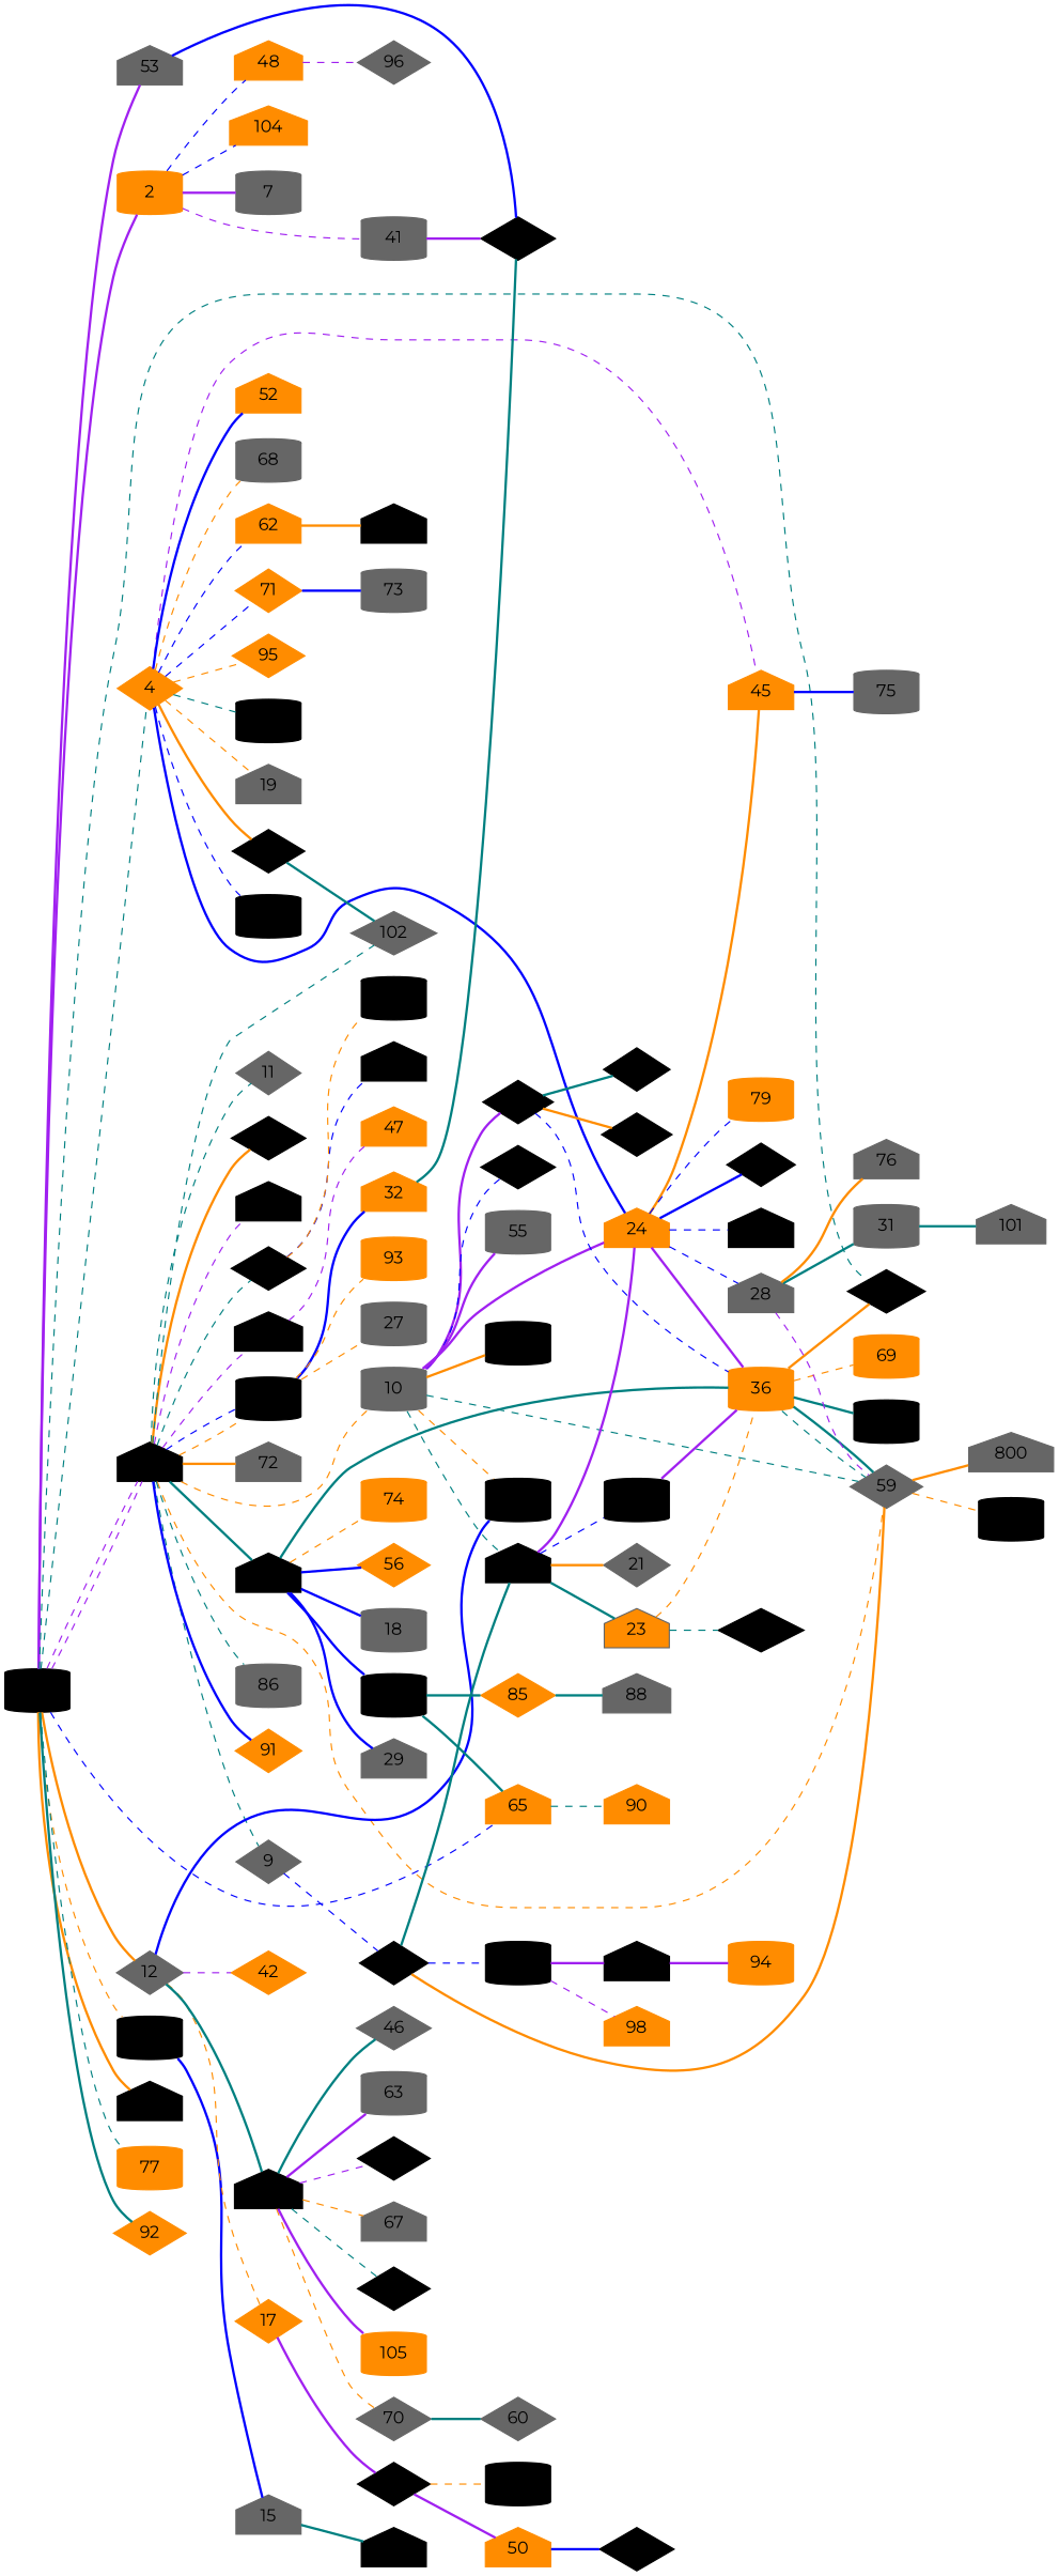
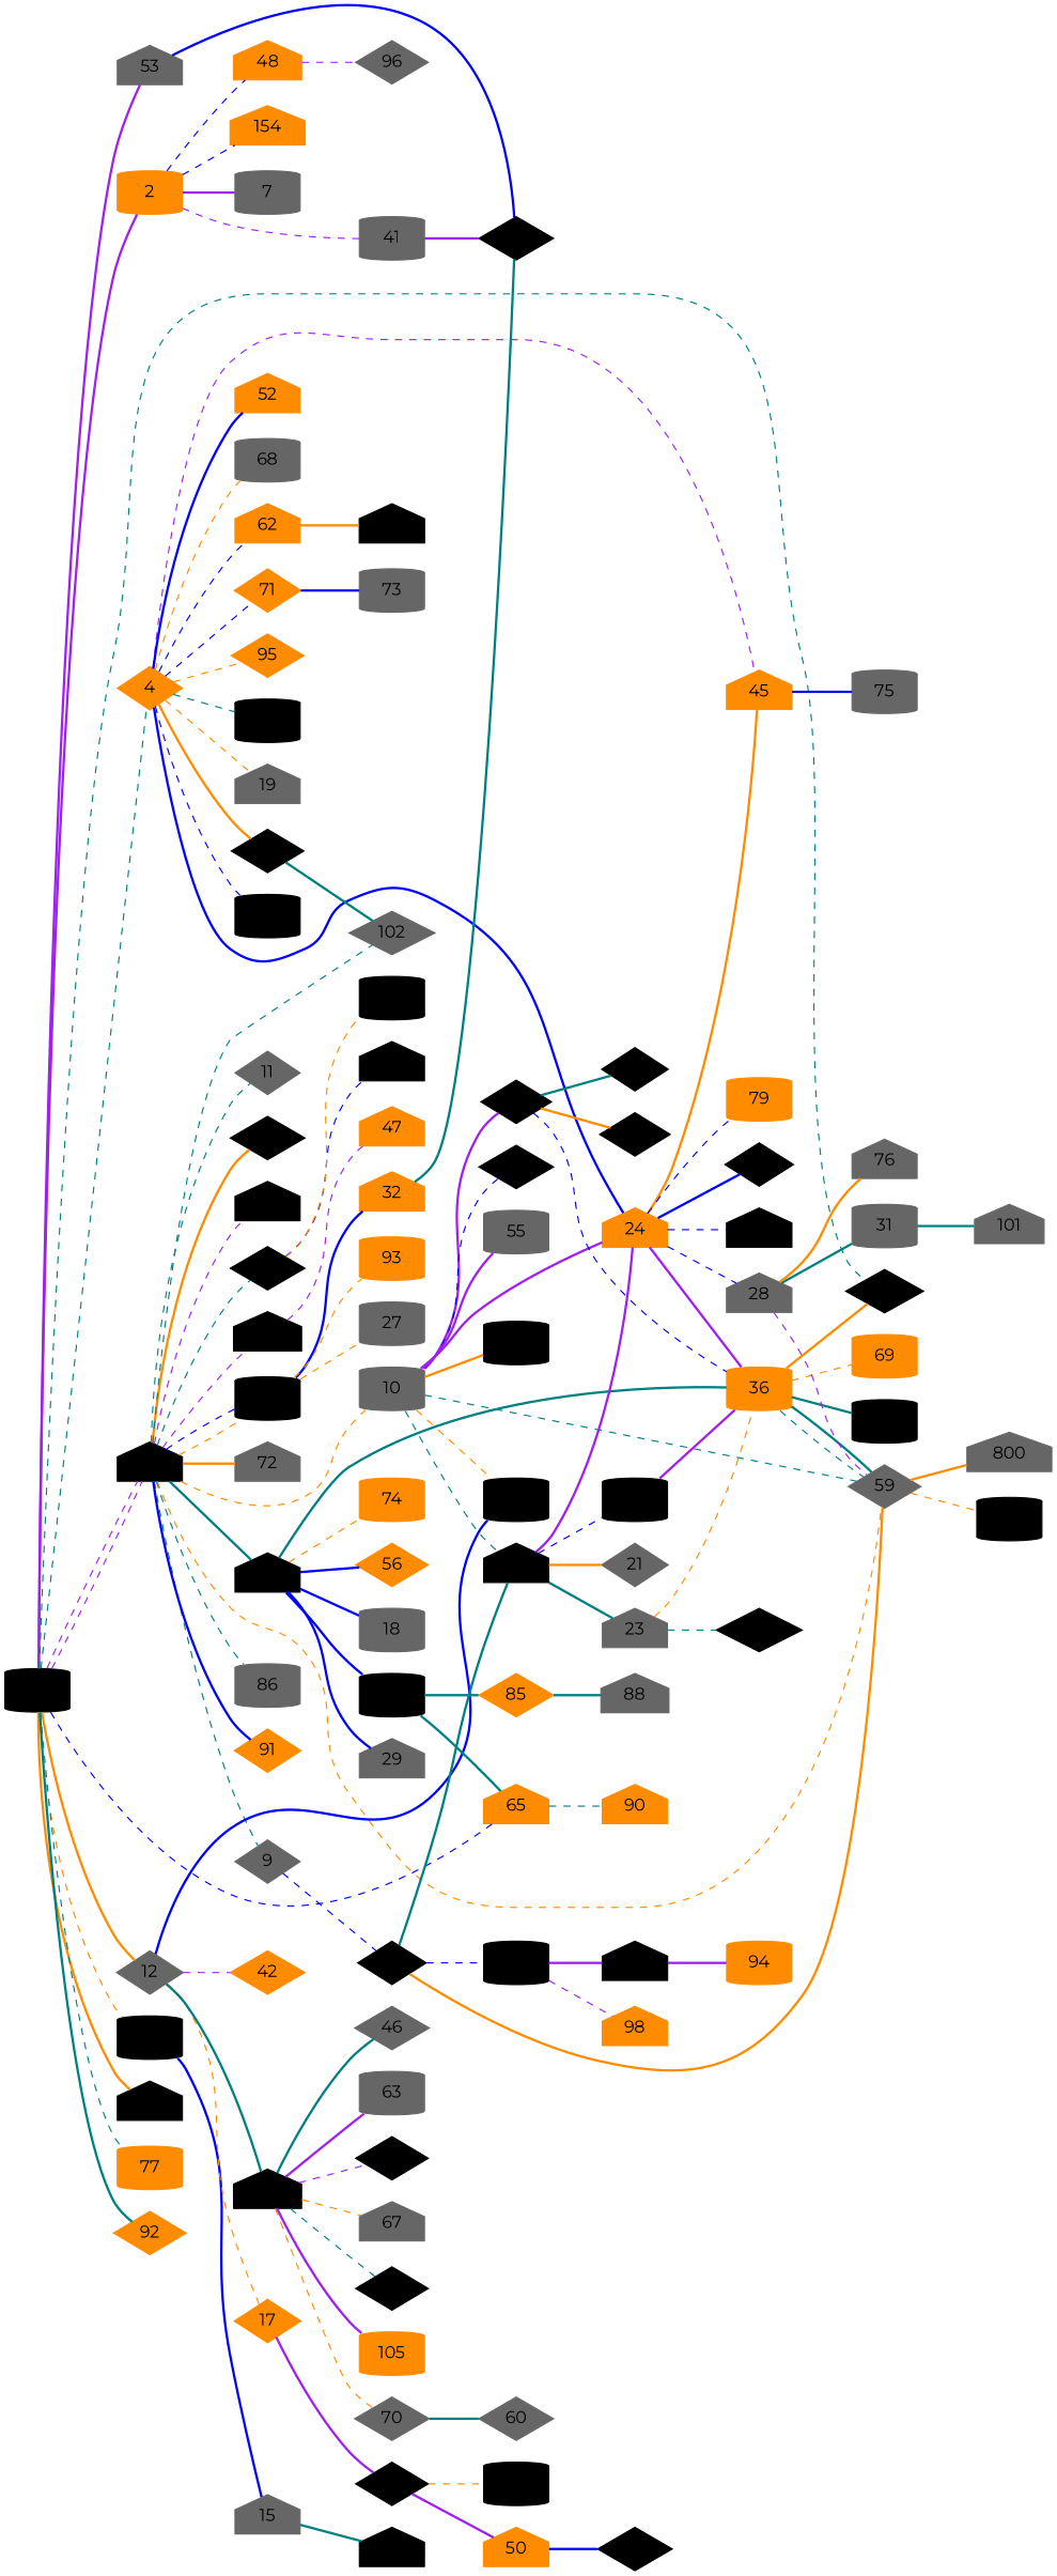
  graph {
    fontname=Montserrat
    rankdir=LR
    node [color=black fontname=Montserrat shape=house style=filled]
    edge [color=teal fontname=Montserrat style=bold]
    2 [color=darkorange shape=cylinder]
    1 [shape=cylinder]
    3
    4 [color=darkorange shape=diamond]
    6 [shape=cylinder]
    8
    12 [color=gray40 shape=diamond]
    53 [color=gray40]
    65 [color=darkorange]
    77 [color=darkorange shape=cylinder]
    84 [shape=diamond]
    92 [color=darkorange shape=diamond]
    7 [color=gray40 shape=cylinder]
    41 [color=gray40 shape=cylinder]
    48 [color=darkorange]
-   104 [color=darkorange]
+   104 [color=darkorange label=154]
    5
    9 [color=gray40 shape=diamond]
    10 [color=gray40 shape=cylinder]
    11 [color=gray40 shape=diamond]
    13 [shape=cylinder]
    20 [shape=diamond]
    22
    30 [shape=diamond]
    40
    59 [color=gray40 shape=diamond]
    72 [color=gray40]
    86 [color=gray40 shape=cylinder]
    91 [color=darkorange shape=diamond]
    102 [color=gray40 shape=diamond]
    19 [color=gray40]
    24 [color=darkorange]
    25 [shape=diamond]
    34 [shape=cylinder]
    45 [color=darkorange]
    52 [color=darkorange]
    62 [color=darkorange]
    68 [color=gray40 shape=cylinder]
    71 [color=darkorange shape=diamond]
    95 [color=darkorange shape=diamond]
    97 [shape=cylinder]
    15 [color=gray40]
    51 [shape=cylinder]
    17 [color=darkorange shape=diamond]
    42 [color=darkorange shape=diamond]
    44
    87 [shape=diamond]
    90 [color=darkorange]
    96 [color=gray40 shape=diamond]
    18 [color=gray40 shape=cylinder]
    29 [color=gray40]
    36 [color=darkorange shape=cylinder]
    56 [color=darkorange shape=diamond]
    64 [shape=cylinder]
    74 [color=darkorange shape=cylinder]
    14 [shape=diamond]
    16
    35 [shape=diamond]
    38 [shape=diamond]
    55 [color=gray40 shape=cylinder]
    80 [shape=cylinder]
    27 [color=gray40 shape=cylinder]
    32 [color=darkorange]
    93 [color=darkorange shape=cylinder]
    39
    89 [shape=cylinder]
    47 [color=darkorange]
    78 [shape=cylinder]
    n69 [color=gray40 label=800]
    28 [color=gray40]
    54
    79 [color=darkorange shape=cylinder]
    81 [shape=diamond]
    75 [color=gray40 shape=cylinder]
    82
    73 [color=gray40 shape=cylinder]
    49 [shape=cylinder]
    69 [color=darkorange shape=cylinder]
    85 [color=darkorange shape=diamond]
    57
    43 [shape=cylinder]
    21 [color=gray40 shape=diamond]
-   23 [color=gray40 fillcolor=darkorange]
+   23 [color=gray40]
    33 [shape=cylinder]
    37 [shape=diamond]
    61 [shape=diamond]
    26 [shape=diamond]
    46 [color=gray40 shape=diamond]
    63 [color=gray40 shape=cylinder]
    66 [shape=diamond]
    67 [color=gray40]
    70 [color=gray40 shape=diamond]
    99 [shape=diamond]
    105 [color=darkorange shape=cylinder]
    58
    98 [color=darkorange]
    103 [shape=diamond]
    50 [color=darkorange]
    106 [shape=cylinder]
    31 [color=gray40 shape=cylinder]
    76 [color=gray40]
    83 [shape=diamond]
    101 [color=gray40]
    60 [color=gray40 shape=diamond]
    94 [color=darkorange shape=cylinder]
    88 [color=gray40]
    2 -- 7 [color=purple]
    2 -- 41 [color=purple style=dashed]
    2 -- 48 [color=blue style=dashed]
    2 -- 104 [color=blue style=dashed]
    1 -- 2 [color=purple]
    1 -- 3 [color=purple style=dashed]
    1 -- 3 [color=purple style=dashed]
    1 -- 4 [style=dashed]
    1 -- 6 [color=darkorange style=dashed]
    1 -- 8 [color=darkorange]
    1 -- 12 [color=darkorange]
    1 -- 53 [color=purple]
    1 -- 65 [color=blue style=dashed]
    1 -- 77 [style=dashed]
    1 -- 84 [style=dashed]
    1 -- 92
    3 -- 5
    3 -- 9 [style=dashed]
    3 -- 10 [color=darkorange style=dashed]
    3 -- 11 [style=dashed]
    3 -- 13 [color=darkorange style=dashed]
    3 -- 13 [color=blue style=dashed]
    3 -- 20 [color=darkorange]
    3 -- 22 [color=purple style=dashed]
    3 -- 30 [style=dashed]
    3 -- 40 [color=purple style=dashed]
    3 -- 59 [color=darkorange style=dashed]
    3 -- 72 [color=darkorange]
    3 -- 86 [style=dashed]
    3 -- 91 [color=blue]
    3 -- 102 [style=dashed]
    4 -- 19 [color=darkorange style=dashed]
    4 -- 24 [color=blue]
    4 -- 25 [color=darkorange]
    4 -- 34 [color=blue style=dashed]
    4 -- 45 [color=purple style=dashed]
    4 -- 52 [color=blue]
    4 -- 62 [color=blue style=dashed]
    4 -- 68 [color=darkorange style=dashed]
    4 -- 71 [color=blue style=dashed]
    4 -- 95 [color=darkorange style=dashed]
    4 -- 97 [style=dashed]
    6 -- 15 [color=blue]
    12 -- 51 [color=blue]
    12 -- 17 [color=darkorange style=dashed]
    12 -- 42 [color=purple style=dashed]
    12 -- 44
    53 -- 87 [color=blue]
    65 -- 90 [style=dashed]
    41 -- 87 [color=purple]
    48 -- 96 [color=purple style=dashed]
    5 -- 18 [color=blue]
    5 -- 29 [color=blue]
    5 -- 36
    5 -- 56 [color=blue]
    5 -- 64 [color=blue]
    5 -- 74 [color=darkorange style=dashed]
    9 -- 14 [color=blue style=dashed]
    10 -- 59 [style=dashed]
    10 -- 24 [color=purple]
    10 -- 51 [color=darkorange style=dashed]
    10 -- 16 [style=dashed]
    10 -- 35 [color=purple]
    10 -- 38 [color=blue style=dashed]
    10 -- 55 [color=purple]
    10 -- 80 [color=darkorange]
    13 -- 27 [color=darkorange style=dashed]
    13 -- 32 [color=blue]
    13 -- 93 [color=darkorange style=dashed]
    30 -- 39 [color=blue style=dashed]
    30 -- 89 [color=darkorange style=dashed]
    40 -- 47 [color=purple style=dashed]
    59 -- 78 [color=darkorange style=dashed]
    59 -- n69 [color=darkorange]
    24 -- 45 [color=darkorange]
    24 -- 36 [color=purple]
    24 -- 28 [color=blue style=dashed]
    24 -- 54 [color=blue style=dashed]
    24 -- 79 [color=blue style=dashed]
    24 -- 81 [color=blue]
    25 -- 102
    45 -- 75 [color=blue]
    62 -- 82 [color=darkorange]
    71 -- 73 [color=blue]
    15 -- 57
    17 -- 26 [color=purple]
    44 -- 46
    44 -- 63 [color=purple]
    44 -- 66 [color=purple style=dashed]
    44 -- 67 [color=darkorange style=dashed]
    44 -- 70 [color=darkorange style=dashed]
    44 -- 99 [style=dashed]
    44 -- 105 [color=purple]
    36 -- 84 [color=darkorange]
    36 -- 59 [style=dashed]
    36 -- 59
    36 -- 49
    36 -- 69 [color=darkorange style=dashed]
    64 -- 65
    64 -- 85
    14 -- 59 [color=darkorange]
    14 -- 16
    14 -- 43 [color=blue style=dashed]
    16 -- 24 [color=purple]
    16 -- 21 [color=darkorange]
    16 -- 23
    16 -- 33 [color=blue style=dashed]
    35 -- 36 [color=blue style=dashed]
    35 -- 37 [color=darkorange]
    35 -- 61
    32 -- 87
    28 -- 59 [color=purple style=dashed]
    28 -- 31
    28 -- 76 [color=darkorange]
    85 -- 88
    43 -- 58 [color=purple]
    43 -- 98 [color=purple style=dashed]
    23 -- 36 [color=darkorange style=dashed]
    23 -- 103 [style=dashed]
    33 -- 36 [color=purple]
    26 -- 50 [color=purple]
    26 -- 106 [color=darkorange style=dashed]
    70 -- 60
    58 -- 94 [color=purple]
    50 -- 83 [color=blue]
    31 -- 101
  }
